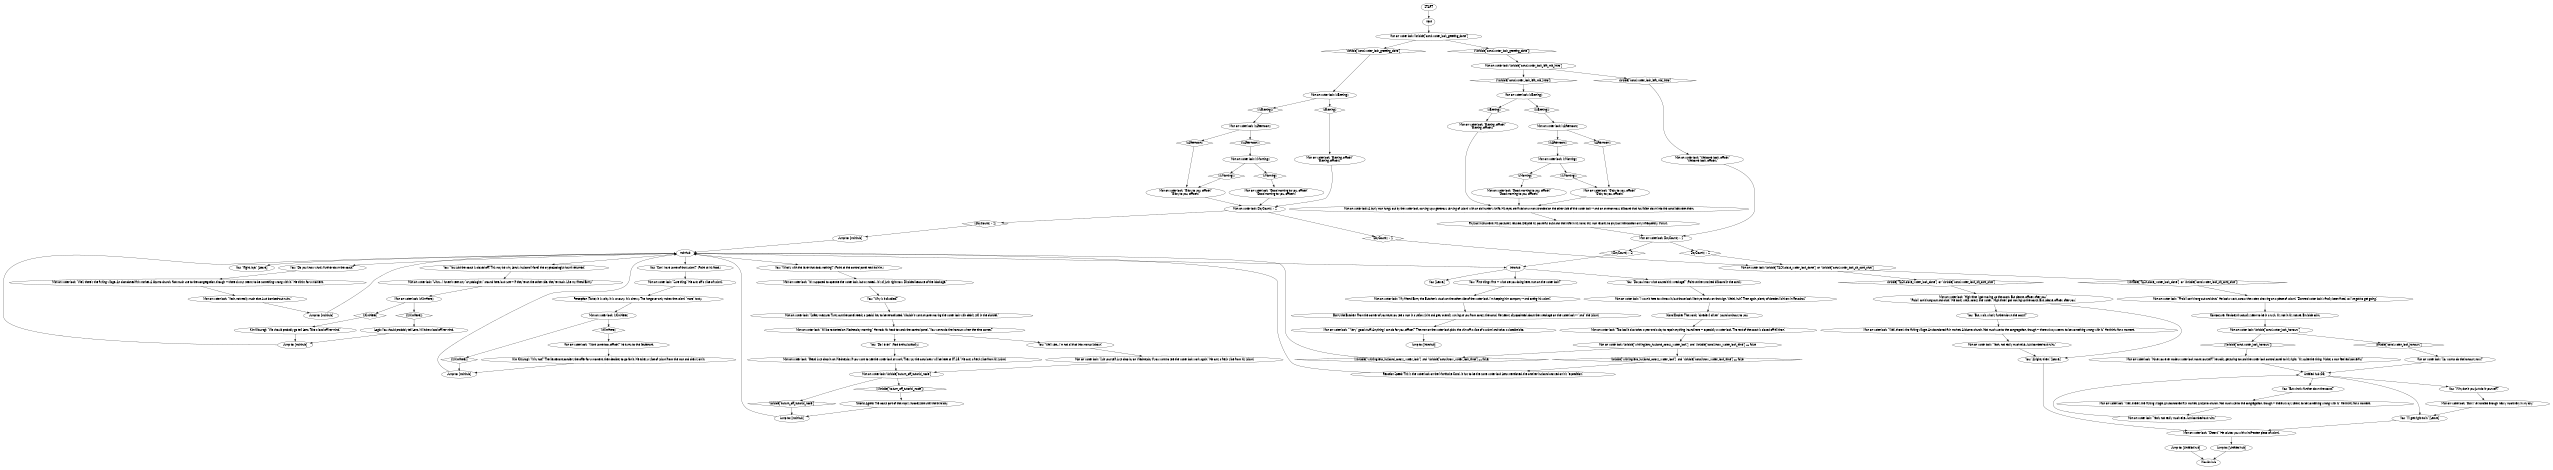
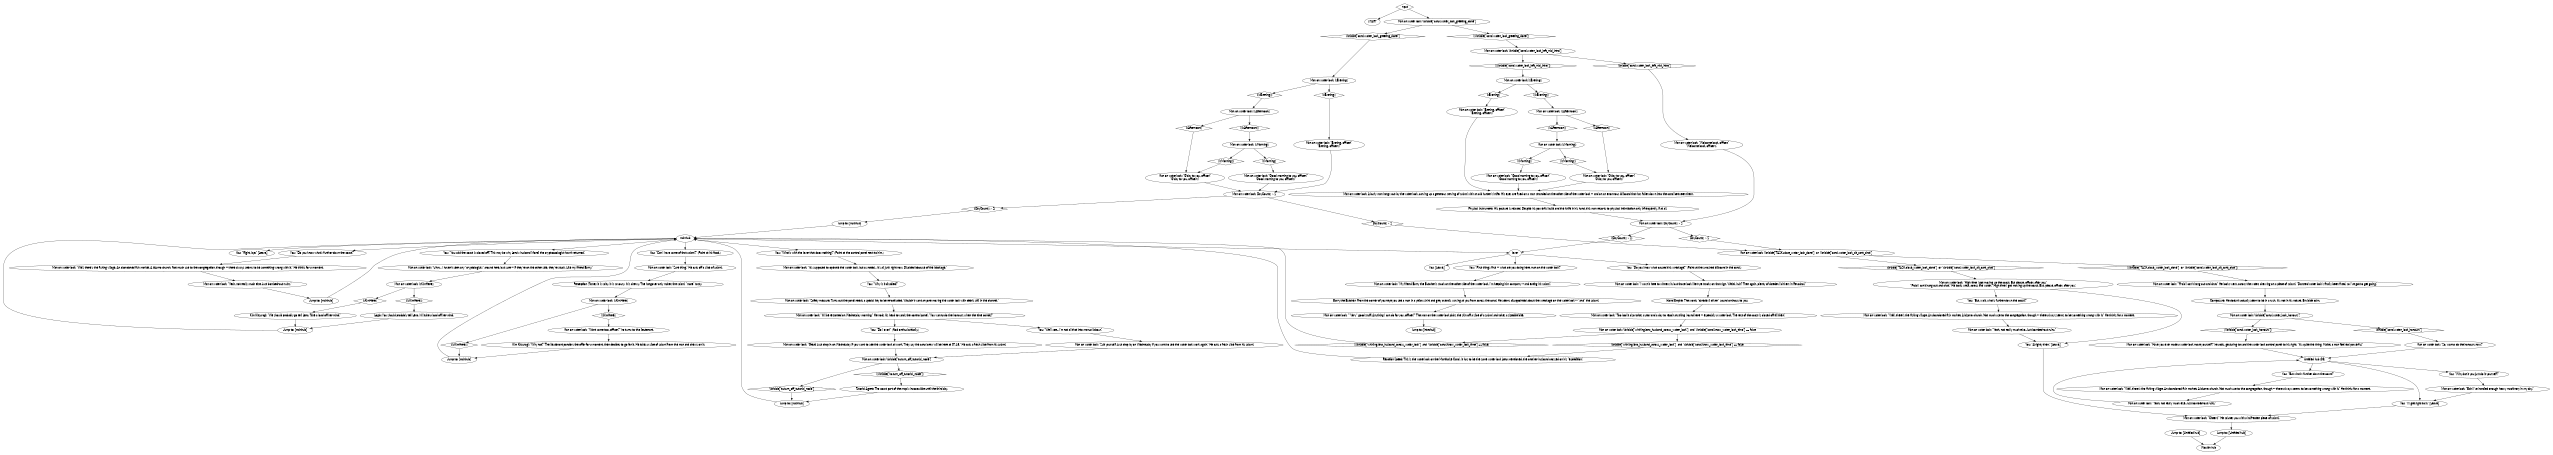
  digraph {
    fontname=Lato
    node [fontname=Lato]
    edge [fontname=Lato]
    n1 [label=START]
-   n2 [label=input]
+   n2 [label=input shape=diamond]
    n3 [label="Man on water lock: Variable[\"canal.water_lock_greeting_done\"]"]
    n4 [label="Variable[\"canal.water_lock_greeting_done\"]" shape=diamond]
    n5 [label="!(Variable[\"canal.water_lock_greeting_done\"])" shape=diamond]
    n6 [label="Untitled hub (03)"]
    n7 [label="You: \"But what's further down the coast?\""]
    n8 [label="You: \"Why don't you just do it yourself?\""]
    n9 [label="You: \"I'll get right to it.\" [Leave.]"]
    n10 [label="Man on water lock: \"Well, there's the fishing village. An abandoned fish market. A bizarro church. Not much use to the congregation, though -- there always seems to be something wrong with it.\" He thinks for a moment."]
    n11 [label="Man on water lock: \"Bah! I've handled enough heavy machinery in my day.\""]
    n12 [label="Man on water lock: \"Cheers!\" He salutes you with a half-eaten piece of salami."]
    n13 [label="Jump to: [introhub]"]
-   n14 [label=introhub]
+   n14 [label=lever]
    n15 [label="You: \"Do you know what caused this wreckage?\" (Point at the smashed billboard in the canal.)"]
    n16 [label="You: [Leave.]"]
    n17 [label="You: \"First things first -- what are you doing here, man on the water lock?\""]
    n18 [label="Logic: You should probably tell Lena. It'll take a load off her mind."]
    n19 [label="Jump to: [mainhub]"]
    n20 [label=mainhub]
    n21 [label="Man on water lock: \"I wasn't here to witness it, but those look like tyre tracks on that sign. Weird, huh? Then again, plenty of daredevil drivers in Revachol.\""]
    n22 [label="Inland Empire: The words *daredevil driver* sound ominous to you."]
    n23 [label="You: \"Right, bye.\" [Leave.]"]
    n24 [label="Man on water lock: Variable[\"TASK.close_water_lock_done\"]  or  Variable[\"canal.water_lock_alt_cant_chat\"]"]
    n25 [label="Variable[\"TASK.close_water_lock_done\"]  or  Variable[\"canal.water_lock_alt_cant_chat\"]" shape=diamond]
    n26 [label="!(Variable[\"TASK.close_water_lock_done\"]  or  Variable[\"canal.water_lock_alt_cant_chat\"])" shape=diamond]
    n27 [label="Man on water lock: \"High time I got moving up the coast. But please, officer, after you.\"\n\"'Fraid I can't hang out and chat.\" He looks west, across the water. \"High time I got moving up the coast. But, please, officer, after you.\""]
    n28 [label="Man on water lock: \"'Fraid I can't hang out and chat.\" He looks west, across the water, chewing on a piece of salami. \"Damned water lock's finally been fixed, so I've got to get going.\""]
    n29 [label="You: \"But, wait, what's further down the coast?\""]
    n30 [label="You: \"Alrighty then.\" [Leave.]"]
    n31 [label="Composure: He doesn't actually seem to be in a rush. It's not in his nature. Enviable calm."]
    n32 [label="Jump to: [Untitled hub]"]
    n33 [label="Wouldn hub"]
    n34 [label="Man on water lock: \"Good morning to you, officer!\"\n\"Good morning to you, officers!\""]
    n35 [label="Man on water lock: DayCount() > 2"]
    n36 [label="DayCount() > 2" shape=diamond]
    n37 [label="!(DayCount() > 2)" shape=diamond]
    n38 [label="Man on water lock: \"Yeah, not really much else. Just bombed-out ruins.\""]
    n39 [label="Man on water lock: \"Welcome back, officer.\"\n\"Welcome back, officers.\""]
    n40 [label="Man on water lock: DayCount() > 2"]
    n41 [label="DayCount() > 2" shape=diamond]
    n42 [label="!(DayCount() > 2)" shape=diamond]
    n43 [label="Man on water lock: Variable[\"canal.water_lock_honours\"]"]
    n44 [label="Variable[\"canal.water_lock_honours\"]" shape=diamond]
    n45 [label="!(Variable[\"canal.water_lock_honours\"])" shape=diamond]
    n46 [label="Man on water lock: \"So, wanna do the honours now?\""]
    n47 [label="Man on water lock: \"Have you ever made a water lock move yourself?\" he adds, gesturing toward the water lock control panel to his right. \"It's quite the thing. Makes a man feel real powerful.\""]
    n48 [label="Man on water lock: \"Sure thing.\" He cuts off a slice of salami."]
    n49 [label="Perception (Taste): It is salty. It is savoury. It is chewy. The hangover only makes the salami *more* tasty."]
    n50 [label="Man on water lock: IsKimHere()"]
    n51 [label="Man on water lock: \"Suit yourself. Just drop by on Wednesday if you want to see the water lock work again.\" He cuts a fresh slice from his salami."]
    n52 [label="Man on water lock: Variable[\"tc.turn_off_tutorial_node\"]"]
    n53 [label="Variable[\"tc.turn_off_tutorial_node\"]" shape=diamond]
    n54 [label="!(Variable[\"tc.turn_off_tutorial_node\"])" shape=diamond]
    n55 [label="Man on water lock: \"Well, there's the fishing village. An abandoned fish market. A bizarro church. Not much use to the congregation, though -- there always seems to be something wrong with it.\" He thinks for a moment."]
    n56 [label="Man on water lock: \"Yeah, not really much else. Just bombed-out ruins.\""]
    n57 [label="You: \"Do you know what's further down the coast?\""]
    n58 [label="You: \"You said the coast is closed off? This may be why Lena's husband Morell the cryptozoologist hasn't returned.\""]
    n59 [label="You: \"Can I have some of that salami?\" (Point at his food.)"]
    n60 [label="You: \"What's with the lever that does nothing?\" (Point at the control panel next to him.)"]
    n61 [label="Man on water lock: \"Too bad it also takes a year and a day to repair anything 'round here -- especially a water lock. The rest of the coast is closed off till then.\""]
    n62 [label="Man on water lock: \"Well, there's the fishing village. An abandoned fish market. A bizarro church. Not much use to the congregation, though -- there always seems to be something wrong with it.\" He thinks for a moment."]
    n63 [label="Man on water lock: \"Yeah, not really much else. Just bombed-out ruins.\""]
    n64 [label="IsKimHere()" shape=diamond]
    n65 [label="!(IsKimHere())" shape=diamond]
    n66 [label="Man on water lock: \"Want some too, officer?\" he turns to the lieutenant."]
    n67 [label="Jump to: [mainhub]"]
    n68 [label="Kim Kitsuragi: \"Why not?\" The lieutenant ponders the offer for a moment, then decides to go for it. He takes a slice of salami from the man and chews on it."]
    n69 [label="Man on water lock: \"My friend Barry the Butcher is stuck on the other side of the water lock. I'm keeping him company -- and eating his salami.\""]
    n70 [label="Barry the Butcher: From the corner of your eye you see a man in a yellow shirt and grey overalls waving at you from across the canal. He seems disappointed about the wreckage on the water lock -- *and* the salami."]
    n71 [label="Man on water lock: \"*Very* good stuff. Anything I can do for you, officer?\" The man on the water lock picks the skin off a slice of a salami and takes a sizeable bite."]
    n72 [label="Man on water lock: \"Uhm... I haven't seen any *cryptologists* around here, but sure -- if they're on the other side, they're stuck. Like my friend Barry.\""]
    n73 [label="Man on water lock: IsKimHere()"]
    n74 [label="Man on water lock: \"G'day to you, officer!\"\n\"G'day to you, officers!\""]
    n75 [label="Jump to: [mainhub]"]
    n76 [label="Man on water lock: \"It's supposed to operate the water lock, but as noted... it's all junk right now. Disabled because of the blockage.\""]
    n77 [label="You: \"Why is it disabled?\""]
    n78 [label="Man on water lock: Variable[\"canal.water_lock_left_mid_intro\"]"]
    n79 [label="Variable[\"canal.water_lock_left_mid_intro\"]" shape=diamond]
    n80 [label="!(Variable[\"canal.water_lock_left_mid_intro\"])" shape=diamond]
    n81 [label="Man on water lock: IsEvening()"]
    n82 [label="IsEvening()" shape=diamond]
    n83 [label="!(IsEvening())" shape=diamond]
    n84 [label="Man on water lock: \"Great! Just drop in on Wednesday if you want to see the water lock at work. They say the canal crew will be here at 07.15.\" He cuts a fresh slice from his salami."]
    n85 [label="Jump to: [Untitled hub]"]
    n86 [label="IsKimHere()" shape=diamond]
    n87 [label="!(IsKimHere())" shape=diamond]
    n88 [label="Man on water lock: IsEvening()"]
    n89 [label="IsEvening()" shape=diamond]
    n90 [label="!(IsEvening())" shape=diamond]
    n91 [label="Man on water lock: IsAfternoon()"]
    n92 [label="IsAfternoon()" shape=diamond]
    n93 [label="!(IsAfternoon())" shape=diamond]
    n94 [label="Man on water lock: \"G'day to you, officer!\"\n\"G'day to you, officers!\""]
    n95 [label="Man on water lock: IsMorning()"]
    n96 [label="Man on water lock: A burly man hangs out by the water lock, carving up a generous serving of salami with an old hunter's knife. His eyes are fixed on a man stranded on the other side of the water lock -- and on an enormous billboard that has fallen down into the canal between them."]
    n97 [label="IsMorning()" shape=diamond]
    n98 [label="!(IsMorning())" shape=diamond]
    n99 [label="Man on water lock: \"Evening, officer!\"\n\"Evening, officers!\""]
    n100 [label="You: \"We'll see... I'm not all that into manual labour.\""]
    n101 [label="Jump to: [mainhub]"]
    n102 [label="Physical Instrument: His posture is relaxed. Despite his powerful build and the knife in his hand, this man resorts to physical intimidation only infrequently, if at all."]
    n103 [label="Man on water lock: \"Good morning to you, officer!\"\n\"Good morning to you, officers!\""]
    n104 [label="Man on water lock: \"It'll be restarted on Wednesday morning.\" He nods his head towards the control panel. \"You wanna do the honours when the time comes?\""]
    n105 [label="You: \"Do I ever!\" (Nod enthusiastically.)"]
    n106 [label="Man on water lock: \"Safety measure. Turns out the panel needs a special key to be re-activated. Wouldn't want anyone moving the water lock with debris still in the channel.\""]
    n107 [label="Reaction Speed: This is the water lock on the Martinaise Canal. It has to be the same water lock Lena mentioned, the one her husband crossed on his \"expedition.\""]
    n108 [label="Jump to: [mainhub]"]
    n109 [label="Man on water lock: Variable[\"whirling.lena_husband_across_water_lock\"]  and  Variable[\"canal.know_water_lock_time\"] == false"]
    n110 [label="Variable[\"whirling.lena_husband_across_water_lock\"]  and  Variable[\"canal.know_water_lock_time\"] == false" shape=diamond]
    n111 [label="!(Variable[\"whirling.lena_husband_across_water_lock\"]  and  Variable[\"canal.know_water_lock_time\"] == false)" shape=diamond]
    n112 [label="Man on water lock: IsMorning()"]
    n113 [label="IsMorning()" shape=diamond]
    n114 [label="!(IsMorning())" shape=diamond]
    n115 [label="Kim Kitsuragi: \"We should probably go tell Lena. Take a load off her mind.\""]
    n116 [label="Tutorial Agent: The coast part of the map is inaccessible until the third day."]
    n117 [label="Man on water lock: IsAfternoon()"]
    n118 [label="IsAfternoon()" shape=diamond]
    n119 [label="!(IsAfternoon())" shape=diamond]
    n120 [label="Man on water lock: \"Evening, officer!\"\n\"Evening, officers!\""]
-   n1 -> n2
+   n2 -> n1
    n2 -> n3
    n3 -> n4
    n3 -> n5
    n4 -> n88
    n5 -> n78
    n6 -> n7
    n6 -> n8
    n6 -> n9
    n7 -> n10
    n8 -> n11
    n9 -> n12
    n10 -> n38
    n11 -> n9
    n12 -> n85
    n14 -> n15
    n14 -> n16
    n14 -> n17
    n15 -> n21
    n17 -> n69
    n18 -> n19
    n19 -> n20
    n20 -> n14
    n20 -> n23
    n20 -> n57
    n20 -> n58
    n20 -> n59
    n20 -> n60
    n21 -> n22
    n22 -> n61
    n24 -> n25
    n24 -> n26
    n25 -> n27
    n26 -> n28
    n27 -> n29
    n27 -> n30
    n28 -> n31
    n29 -> n55
    n30 -> n12
    n31 -> n43
    n32 -> n33
    n34 -> n35
    n35 -> n36
    n35 -> n37
    n36 -> n24
    n37 -> n108
    n38 -> n6
    n39 -> n40
    n40 -> n41
    n40 -> n42
    n41 -> n24
    n42 -> n14
    n43 -> n44
    n43 -> n45
    n44 -> n46
    n45 -> n47
    n46 -> n6
    n47 -> n6
    n48 -> n49
    n49 -> n50
    n50 -> n64
    n50 -> n65
    n51 -> n52
    n52 -> n53
    n52 -> n54
    n53 -> n101
    n54 -> n116
    n55 -> n56
    n56 -> n30
    n57 -> n62
    n58 -> n72
    n59 -> n48
    n60 -> n76
    n61 -> n109
    n62 -> n63
    n63 -> n75
    n64 -> n66
    n65 -> n67
    n66 -> n68
    n67 -> n20
    n68 -> n67
    n69 -> n70
    n70 -> n71
    n71 -> n13
    n72 -> n73
    n73 -> n86
    n73 -> n87
    n74 -> n35
    n75 -> n20
    n76 -> n77
    n77 -> n106
    n78 -> n79
    n78 -> n80
    n79 -> n39
    n80 -> n81
    n81 -> n82
    n81 -> n83
    n82 -> n99
    n83 -> n91
    n84 -> n52
    n85 -> n33
    n86 -> n115
    n87 -> n18
    n88 -> n89
    n88 -> n90
    n89 -> n120
    n90 -> n117
    n91 -> n92
    n91 -> n93
    n92 -> n94
    n93 -> n95
    n94 -> n96
    n95 -> n97
    n95 -> n98
    n96 -> n102
    n97 -> n103
    n98 -> n94
    n99 -> n96
    n100 -> n51
    n101 -> n20
    n102 -> n40
    n103 -> n96
    n104 -> n100
    n104 -> n105
    n105 -> n84
    n106 -> n104
    n107 -> n20
    n108 -> n20
    n109 -> n110
    n109 -> n111
    n110 -> n107
    n111 -> n20
    n112 -> n113
    n112 -> n114
    n113 -> n34
    n114 -> n74
    n115 -> n19
    n116 -> n101
    n117 -> n118
    n117 -> n119
    n118 -> n74
    n119 -> n112
    n120 -> n35
  }
